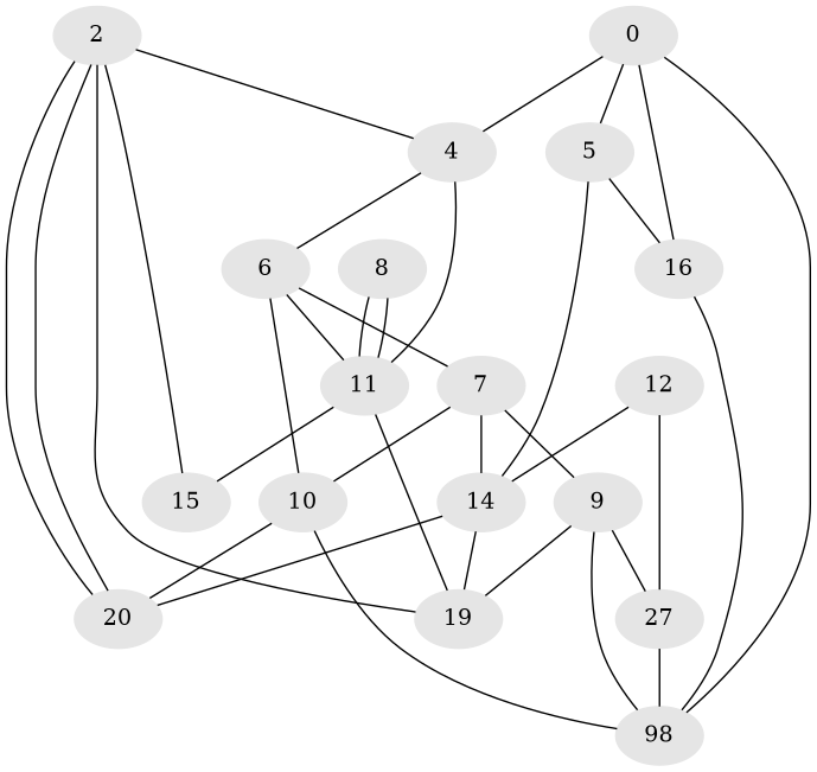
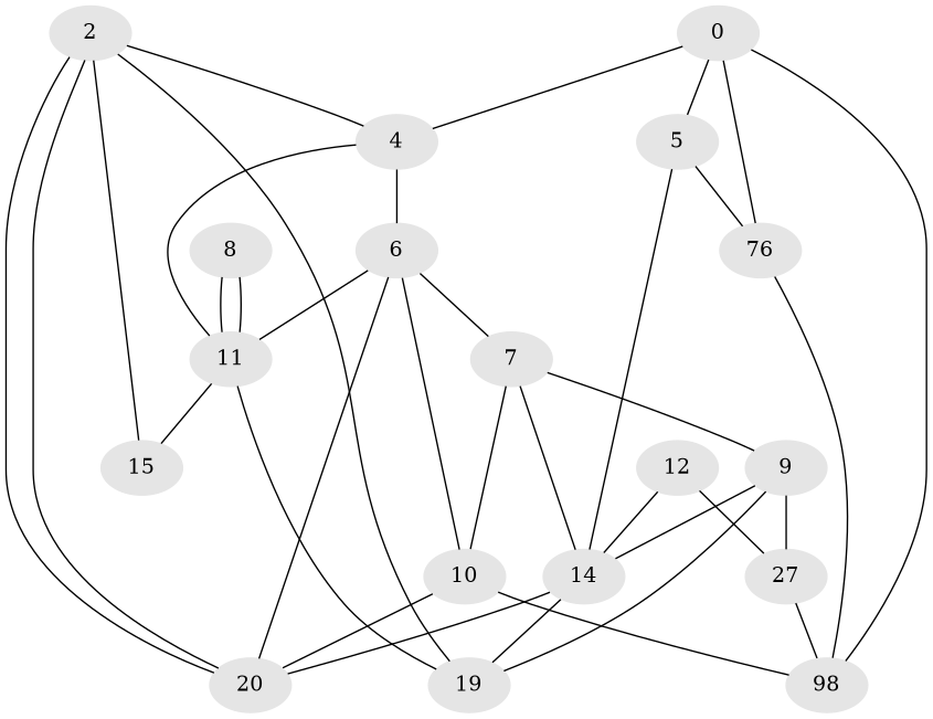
  graph {
    node [color=gray90 style=filled]
    8
    11
    15
    19
    2
    20
    4
    6
    n9 [label=0]
    5
-   16
+   16 [label=76]
    n12 [label=98]
    14
    7
    10
    9
    n17 [label=27]
    12
    8 -- 11
    8 -- 11
    11 -- 15
    11 -- 19
    2 -- 15
    2 -- 19
    2 -- 20
    2 -- 20
    2 -- 4
    4 -- 11
    4 -- 6
    6 -- 11
+   6 -- 20
    6 -- 7
    6 -- 10
    n9 -- 4
    n9 -- 5
    n9 -- 16
    n9 -- n12
    5 -- 16
    5 -- 14
    16 -- n12
    14 -- 19
    14 -- 20
    7 -- 14
    7 -- 10
    7 -- 9
    10 -- 20
    10 -- n12
    9 -- 19
-   9 -- n12
+   9 -- 14
    9 -- n17
    n17 -- n12
    12 -- 14
    12 -- n17
  }
